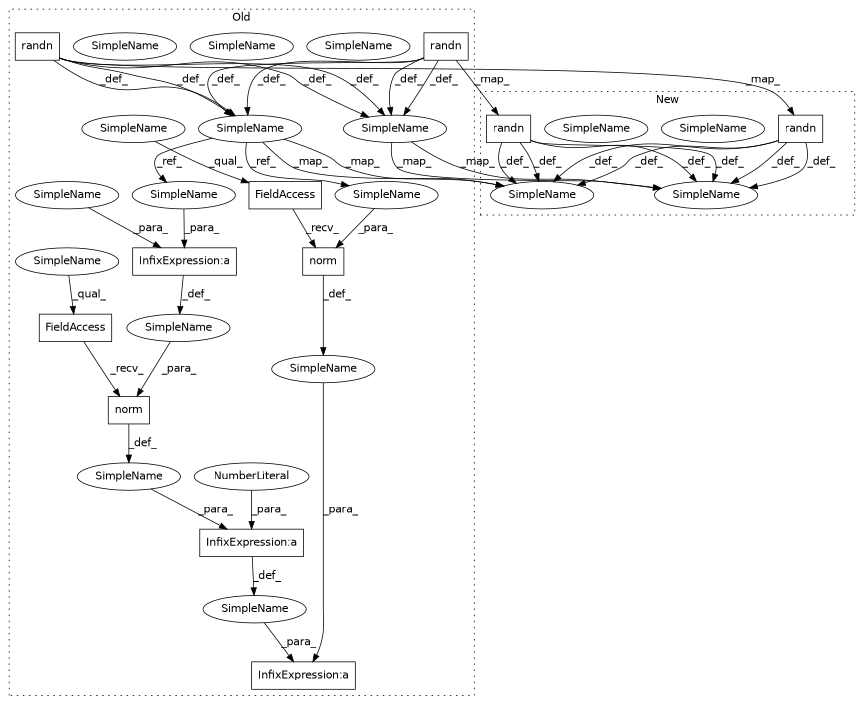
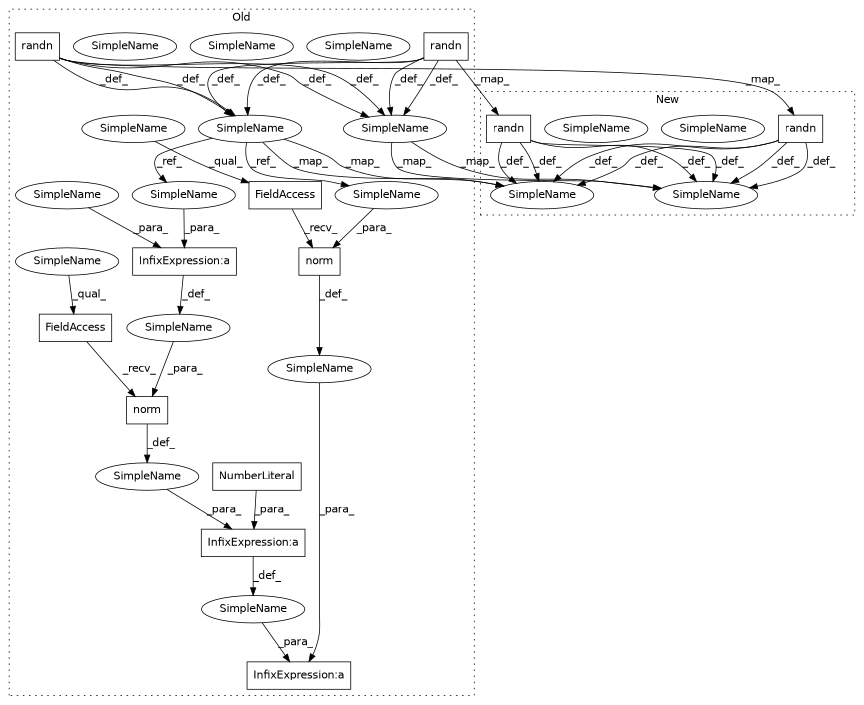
  digraph {
    fontname="DejaVu Sans"
    node [a=42 l=1 shape=ellipse fontname="DejaVu Sans"]
    edge [fontname="DejaVu Sans"]
    n1 [a=32 l="6,1" label=randn s="1926,1935" shape=box]
    n2 [label=SimpleName s=1898]
    n3 [label=SimpleName s=1898]
    n4 [label=SimpleName s=2033]
    n5 [label=SimpleName s=2033]
    n6 [label=SimpleName l=""]
    n7 [a=27 l=3 label="InfixExpression:a" s=2189 shape=box]
    n8 [label=SimpleName l=""]
    n9 [label=SimpleName l=""]
    n10 [a=27 l=3 label="InfixExpression:a" s=2160 shape=box]
-   n11 [a=34 l=3 label=NumberLiteral s=2157]
+   n11 [a=34 l=3 label=NumberLiteral s=2157 shape=box]
    n12 [label=SimpleName l=""]
    n13 [a=32 l="5,1" label=norm s="2176,2187" shape=box]
    n14 [a=22 l=12 label=FieldAccess s=2163 shape=box]
    n15 [l=5 label=SimpleName s=2163]
    n16 [a=27 l=3 label="InfixExpression:a" s=2182 shape=box]
    n17 [a=22 l=12 label=FieldAccess s=2192 shape=box]
    n18 [a=32 l="5,1" label=norm s="2205,2211" shape=box]
    n19 [a=32 l="6,1" label=randn s="2000,2009" shape=box]
    n20 [label=SimpleName s=2181]
    n21 [label=SimpleName s=2210]
    n22 [l=2 label=SimpleName s=2185]
    n23 [l=5 label=SimpleName s=2192]
    n24 [l=5 label=SimpleName s=2163]
    n25 [a=32 l="6,1" label=randn s="1647,1656" shape=box]
    n26 [label=SimpleName s=1631]
    n27 [label=SimpleName s=1631]
    n28 [label=SimpleName s=1756]
    n29 [label=SimpleName s=1756]
    n30 [a=32 l="6,1" label=randn s="1716,1725" shape=box]
    subgraph cluster_1 {
      label=Old
      style=dotted
      n1
      n2
      n3
      n4
      n5
      n6
      n7
      n8
      n9
      n10
      n11
      n12
      n13
      n14
      n15
      n16
      n17
      n18
      n19
      n20
      n21
      n22
      n23
      n24
    }
    subgraph cluster_2 {
      label=New
      style=dotted
      n25
      n26
      n27
      n28
      n29
      n30
    }
    n1 -> n3 [label=_def_]
    n1 -> n3 [label=_def_]
    n1 -> n5 [label=_def_]
    n1 -> n5 [label=_def_]
    n1 -> n25 [label=_map_]
    n3 -> n27 [label=_map_]
    n3 -> n27 [label=_map_]
    n5 -> n20 [label=_ref_]
    n5 -> n21 [label=_ref_]
    n5 -> n29 [label=_map_]
    n5 -> n29 [label=_map_]
    n6 -> n7 [label=_para_]
    n8 -> n7 [label=_para_]
    n9 -> n10 [label=_para_]
    n10 -> n6 [label=_def_]
    n11 -> n10 [label=_para_]
    n12 -> n13 [label=_para_]
    n13 -> n9 [label=_def_]
    n14 -> n13 [label=_recv_]
    n16 -> n12 [label=_def_]
    n17 -> n18 [label=_recv_]
    n18 -> n8 [label=_def_]
    n19 -> n3 [label=_def_]
    n19 -> n3 [label=_def_]
    n19 -> n5 [label=_def_]
    n19 -> n5 [label=_def_]
    n19 -> n30 [label=_map_]
    n20 -> n16 [label=_para_]
    n21 -> n18 [label=_para_]
    n22 -> n16 [label=_para_]
    n23 -> n17 [label=_qual_]
    n24 -> n14 [label=_qual_]
    n25 -> n27 [label=_def_]
    n25 -> n27 [label=_def_]
    n25 -> n29 [label=_def_]
    n25 -> n29 [label=_def_]
    n30 -> n27 [label=_def_]
    n30 -> n27 [label=_def_]
    n30 -> n29 [label=_def_]
    n30 -> n29 [label=_def_]
  }
